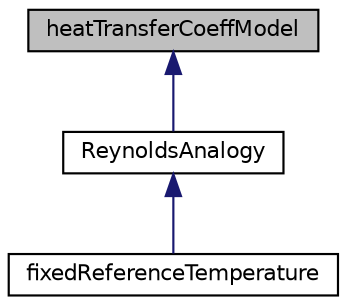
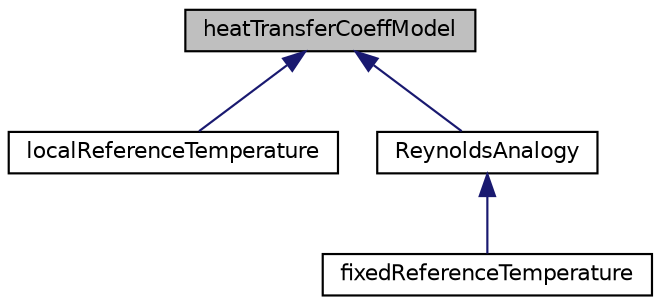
  digraph {
    node [color=black fontname=Helvetica fontsize=10 shape=record]
    edge [color=midnightblue dir=back fontname=Helvetica fontsize=10 labelfontname=Helvetica labelfontsize=10 style=solid]
    n1 [fillcolor=grey75 fontcolor=black height=0.2 label=heatTransferCoeffModel style=filled width=0.4]
+   n2 [height=0.2 label=localReferenceTemperature width=0.4]
    n3 [height=0.2 label=ReynoldsAnalogy width=0.4]
    n4 [height=0.2 label=fixedReferenceTemperature width=0.4]
+   n1 -> n2
    n1 -> n3
    n3 -> n4
  }
